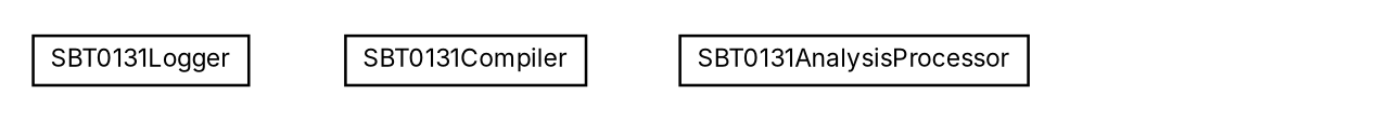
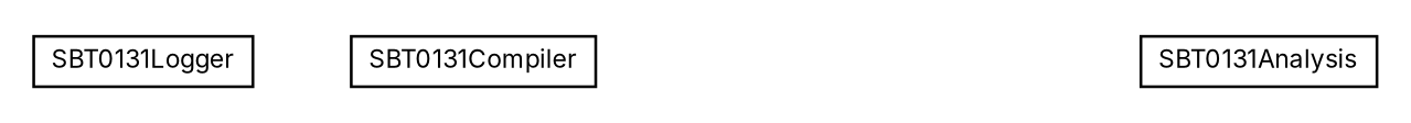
  digraph {
    nodesep=0.25
    ranksep=0.5
    fontname=Inter
    node [fontcolor=black fontname=Inter fontsize=9.0 shape=plaintext]
    n1 [label=<<table title="com.google.code.sbt.compiler.sbt0131.SBT0131Logger" border="0" cellborder="1" cellspacing="0" cellpadding="2" port="p" href="./SBT0131Logger.html"> 		<tr><td><table border="0" cellspacing="0" cellpadding="1"> <tr><td align="center" balign="center"> SBT0131Logger </td></tr> 		</table></td></tr> 		</table>>]
    n2 [label=<<table title="com.google.code.sbt.compiler.sbt0131.SBT0131Compiler" border="0" cellborder="1" cellspacing="0" cellpadding="2" port="p" href="./SBT0131Compiler.html"> 		<tr><td><table border="0" cellspacing="0" cellpadding="1"> <tr><td align="center" balign="center"> SBT0131Compiler </td></tr> 		</table></td></tr> 		</table>>]
-   n3 [label=<<table title="com.google.code.sbt.compiler.sbt0131.SBT0131AnalysisProcessor" border="0" cellborder="1" cellspacing="0" cellpadding="2" port="p" href="./SBT0131AnalysisProcessor.html"> 		<tr><td><table border="0" cellspacing="0" cellpadding="1"> <tr><td align="center" balign="center"> SBT0131AnalysisProcessor </td></tr> 		</table></td></tr> 		</table>>]
+   n4 [label=<<table title="com.google.code.sbt.compiler.sbt0131.SBT0131Analysis" border="0" cellborder="1" cellspacing="0" cellpadding="2" port="p" href="./SBT0131Analysis.html"> 		<tr><td><table border="0" cellspacing="0" cellpadding="1"> <tr><td align="center" balign="center"> SBT0131Analysis </td></tr> 		</table></td></tr> 		</table>>]
  }
